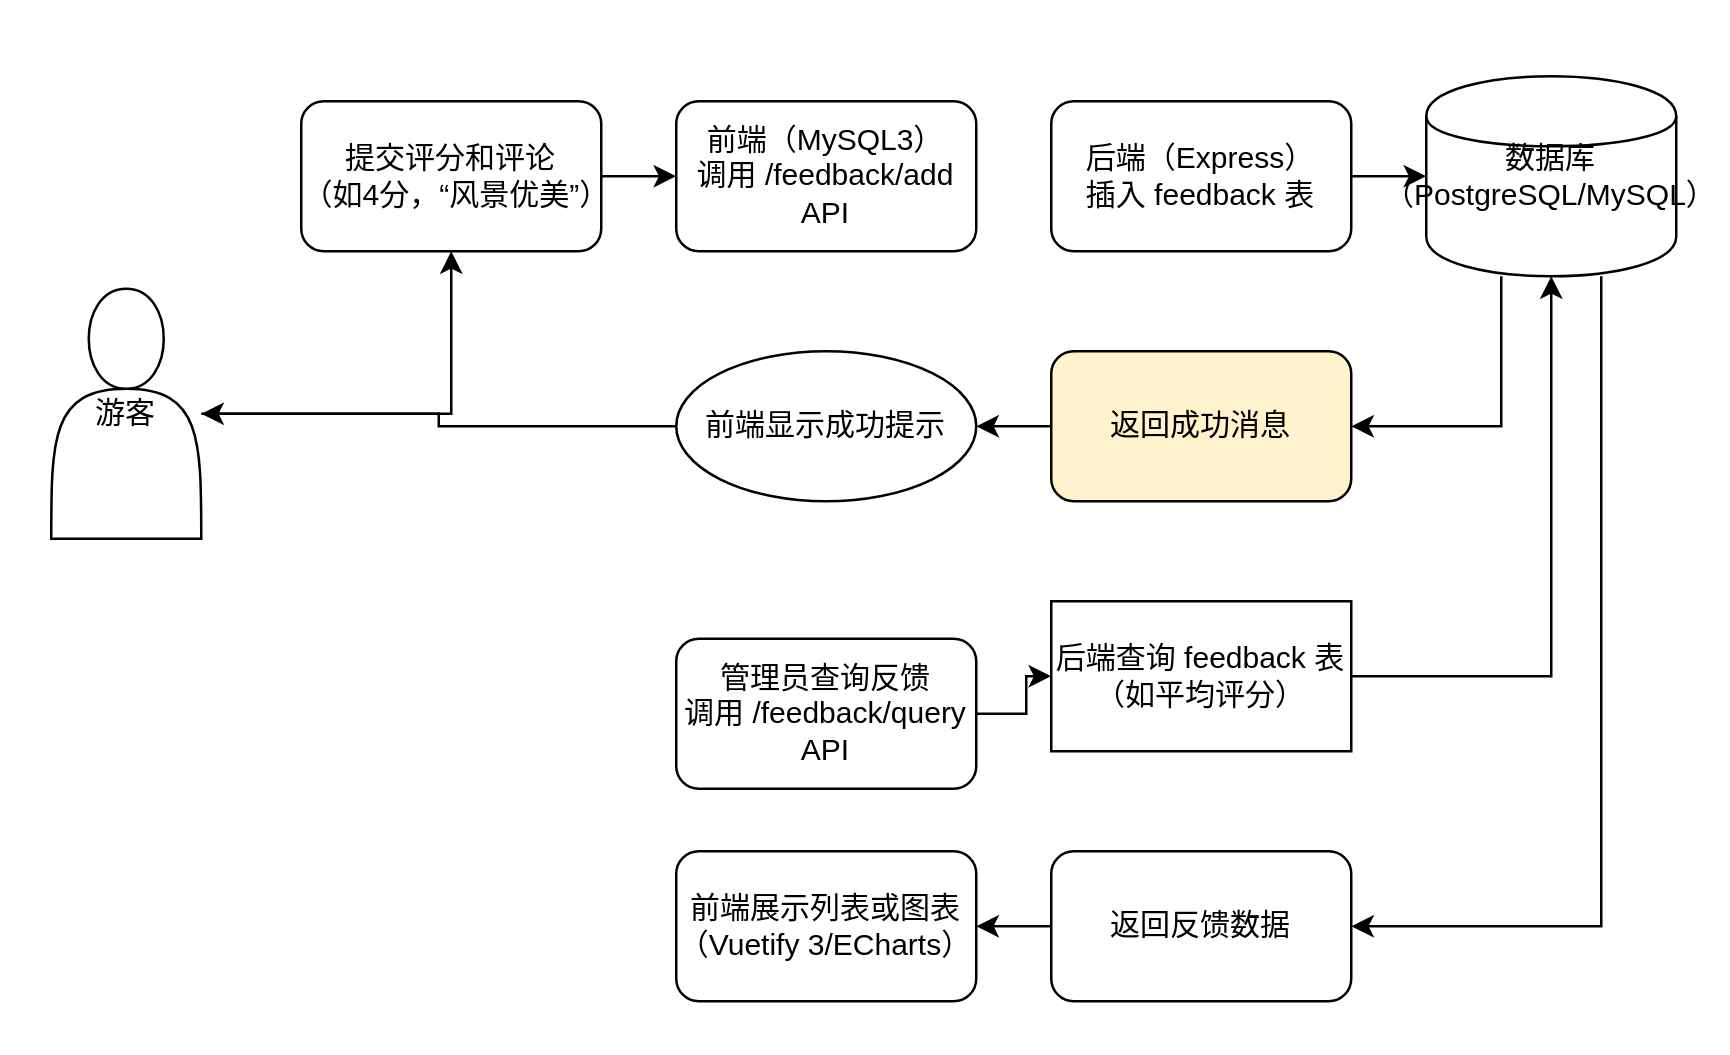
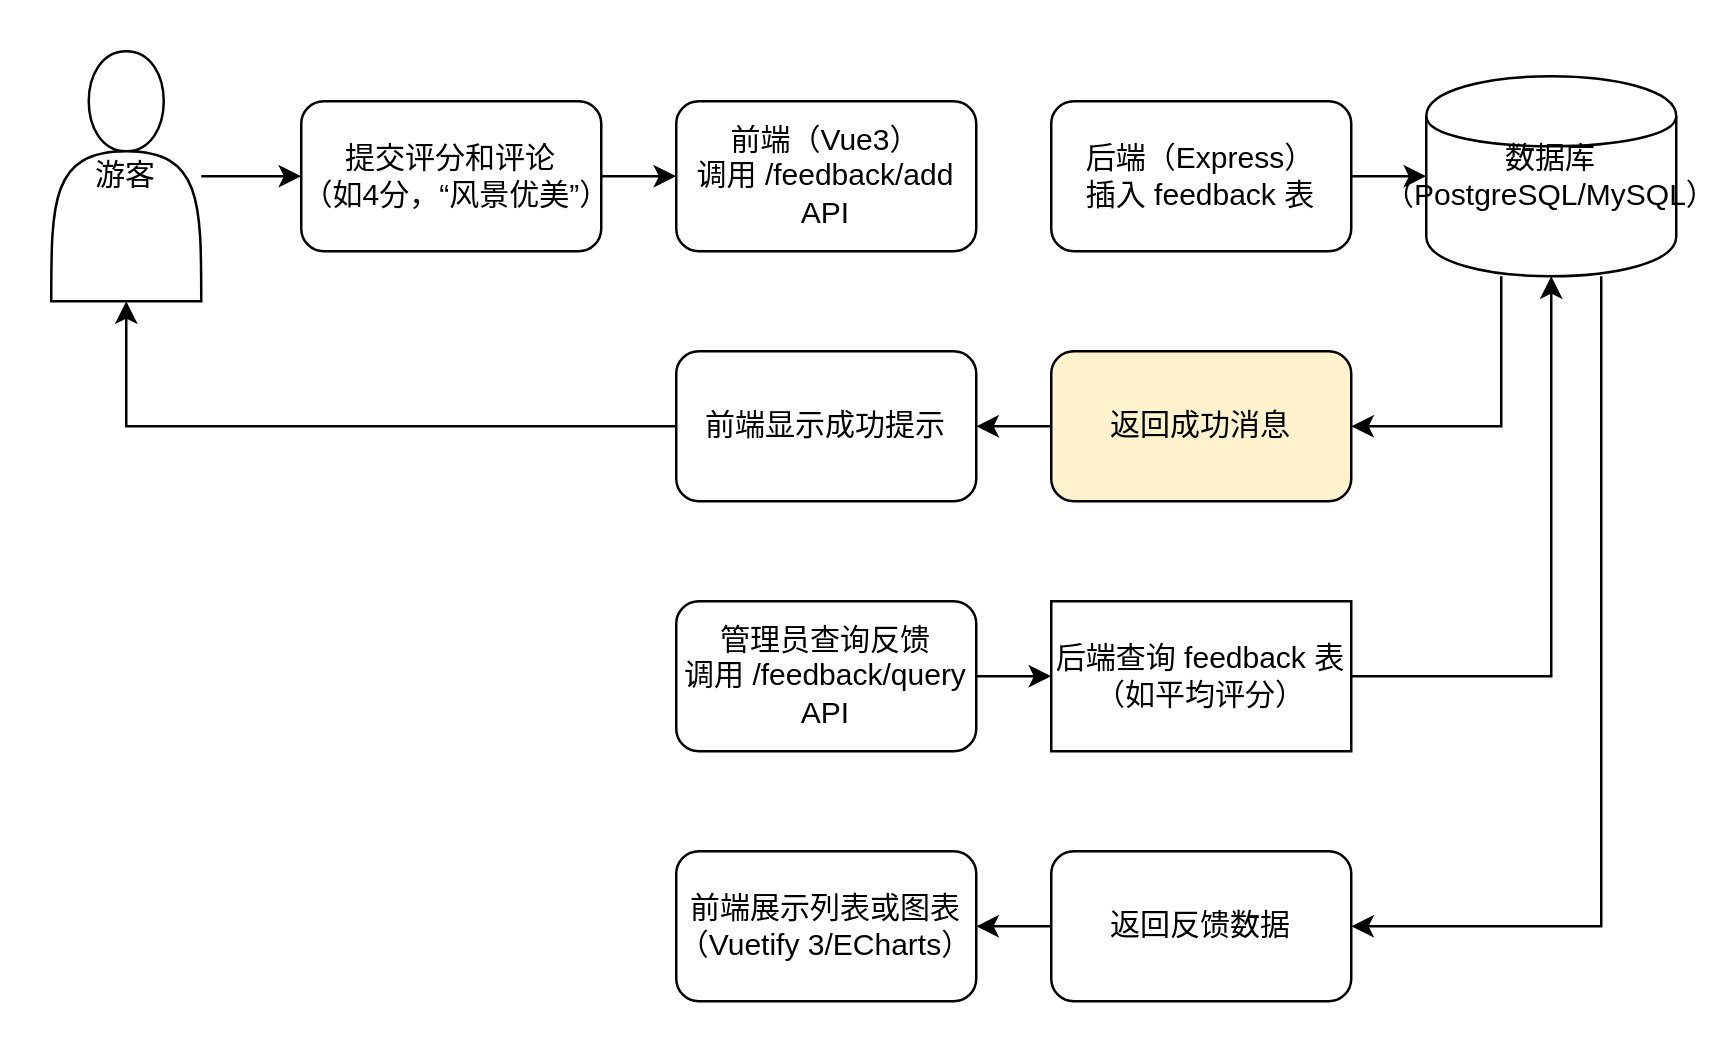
  <mxCell id="0" />
  <mxCell id="1" parent="0" />
- <mxCell id="2" value="游客" style="shape=actor;whiteSpace=wrap;html=1;" parent="1" vertex="1"><mxGeometry x="20" y="115" width="60" height="100" as="geometry" /></mxCell>
+ <mxCell id="2" value="游客" style="shape=actor;whiteSpace=wrap;html=1;" parent="1" vertex="1"><mxGeometry x="20" y="20" width="60" height="100" as="geometry" /></mxCell>
  <mxCell id="3" value="提交评分和评论&lt;br&gt;（如4分，“风景优美”）" style="rounded=1;whiteSpace=wrap;html=1;" parent="1" vertex="1"><mxGeometry x="120" y="40" width="120" height="60" as="geometry" /></mxCell>
- <mxCell id="4" value="前端（MySQL3）&lt;br&gt;调用 /feedback/add API" style="rounded=1;whiteSpace=wrap;html=1;" parent="1" vertex="1"><mxGeometry x="270" y="40" width="120" height="60" as="geometry" /></mxCell>
+ <mxCell id="4" value="前端（Vue3）&lt;br&gt;调用 /feedback/add API" style="rounded=1;whiteSpace=wrap;html=1;" parent="1" vertex="1"><mxGeometry x="270" y="40" width="120" height="60" as="geometry" /></mxCell>
  <mxCell id="5" value="后端（Express）&lt;br&gt;插入 feedback 表" style="rounded=1;whiteSpace=wrap;html=1;" parent="1" vertex="1"><mxGeometry x="420" y="40" width="120" height="60" as="geometry" /></mxCell>
  <mxCell id="6" value="数据库&lt;br&gt;（PostgreSQL/MySQL）" style="shape=cylinder;whiteSpace=wrap;html=1;" parent="1" vertex="1"><mxGeometry x="570" y="30" width="100" height="80" as="geometry" /></mxCell>
  <mxCell id="7" value="返回成功消息" style="rounded=1;whiteSpace=wrap;html=1;fillColor=#fff2cc;" parent="1" vertex="1"><mxGeometry x="420" y="140" width="120" height="60" as="geometry" /></mxCell>
- <mxCell id="8" value="前端显示成功提示" style="ellipse;whiteSpace=wrap;html=1;" parent="1" vertex="1"><mxGeometry x="270" y="140" width="120" height="60" as="geometry" /></mxCell>
- <mxCell id="9" value="管理员查询反馈&lt;br&gt;调用 /feedback/query API" style="rounded=1;whiteSpace=wrap;html=1;" parent="1" vertex="1"><mxGeometry x="270" y="255" width="120" height="60" as="geometry" /></mxCell>
+ <mxCell id="8" value="前端显示成功提示" style="rounded=1;whiteSpace=wrap;html=1;" parent="1" vertex="1"><mxGeometry x="270" y="140" width="120" height="60" as="geometry" /></mxCell>
+ <mxCell id="9" value="管理员查询反馈&lt;br&gt;调用 /feedback/query API" style="rounded=1;whiteSpace=wrap;html=1;" parent="1" vertex="1"><mxGeometry x="270" y="240" width="120" height="60" as="geometry" /></mxCell>
  <mxCell id="10" value="后端查询 feedback 表&lt;br&gt;（如平均评分）" style="whiteSpace=wrap;html=1;rounded=0;" parent="1" vertex="1"><mxGeometry x="420" y="240" width="120" height="60" as="geometry" /></mxCell>
  <mxCell id="11" value="返回反馈数据" style="rounded=1;whiteSpace=wrap;html=1;" parent="1" vertex="1"><mxGeometry x="420" y="340" width="120" height="60" as="geometry" /></mxCell>
  <mxCell id="12" value="前端展示列表或图表&lt;br&gt;（Vuetify 3/ECharts）" style="rounded=1;whiteSpace=wrap;html=1;" parent="1" vertex="1"><mxGeometry x="270" y="340" width="120" height="60" as="geometry" /></mxCell>
  <mxCell id="13" value="" style="edgeStyle=orthogonalEdgeStyle;rounded=0;html=1;jettySize=auto;orthogonalLoop=1;" parent="1" source="2" target="3" edge="1"><mxGeometry relative="1" as="geometry" /></mxCell>
  <mxCell id="14" value="" style="edgeStyle=orthogonalEdgeStyle;rounded=0;html=1;jettySize=auto;orthogonalLoop=1;" parent="1" source="3" target="4" edge="1"><mxGeometry relative="1" as="geometry" /></mxCell>
  <mxCell id="15" value="" style="edgeStyle=orthogonalEdgeStyle;rounded=0;html=1;jettySize=auto;orthogonalLoop=1;" parent="1" source="5" target="6" edge="1"><mxGeometry relative="1" as="geometry" /></mxCell>
  <mxCell id="16" value="" style="edgeStyle=orthogonalEdgeStyle;rounded=0;html=1;jettySize=auto;orthogonalLoop=1;" parent="1" source="6" target="7" edge="1"><mxGeometry relative="1" as="geometry"><Array as="points"><mxPoint x="600" y="170" /></Array></mxGeometry></mxCell>
  <mxCell id="17" value="" style="edgeStyle=orthogonalEdgeStyle;rounded=0;html=1;jettySize=auto;orthogonalLoop=1;" parent="1" source="7" target="8" edge="1"><mxGeometry relative="1" as="geometry" /></mxCell>
  <mxCell id="18" value="" style="edgeStyle=orthogonalEdgeStyle;rounded=0;html=1;jettySize=auto;orthogonalLoop=1;" parent="1" source="8" target="2" edge="1"><mxGeometry relative="1" as="geometry" /></mxCell>
  <mxCell id="19" value="" style="edgeStyle=orthogonalEdgeStyle;rounded=0;html=1;jettySize=auto;orthogonalLoop=1;" parent="1" source="9" target="10" edge="1"><mxGeometry relative="1" as="geometry" /></mxCell>
  <mxCell id="20" value="" style="edgeStyle=orthogonalEdgeStyle;rounded=0;html=1;jettySize=auto;orthogonalLoop=1;" parent="1" source="10" target="6" edge="1"><mxGeometry relative="1" as="geometry" /></mxCell>
  <mxCell id="21" value="" style="edgeStyle=orthogonalEdgeStyle;rounded=0;html=1;jettySize=auto;orthogonalLoop=1;" parent="1" source="6" target="11" edge="1"><mxGeometry relative="1" as="geometry"><Array as="points"><mxPoint x="640" y="370" /></Array></mxGeometry></mxCell>
  <mxCell id="22" value="" style="edgeStyle=orthogonalEdgeStyle;rounded=0;html=1;jettySize=auto;orthogonalLoop=1;" parent="1" source="11" target="12" edge="1"><mxGeometry relative="1" as="geometry" /></mxCell>
